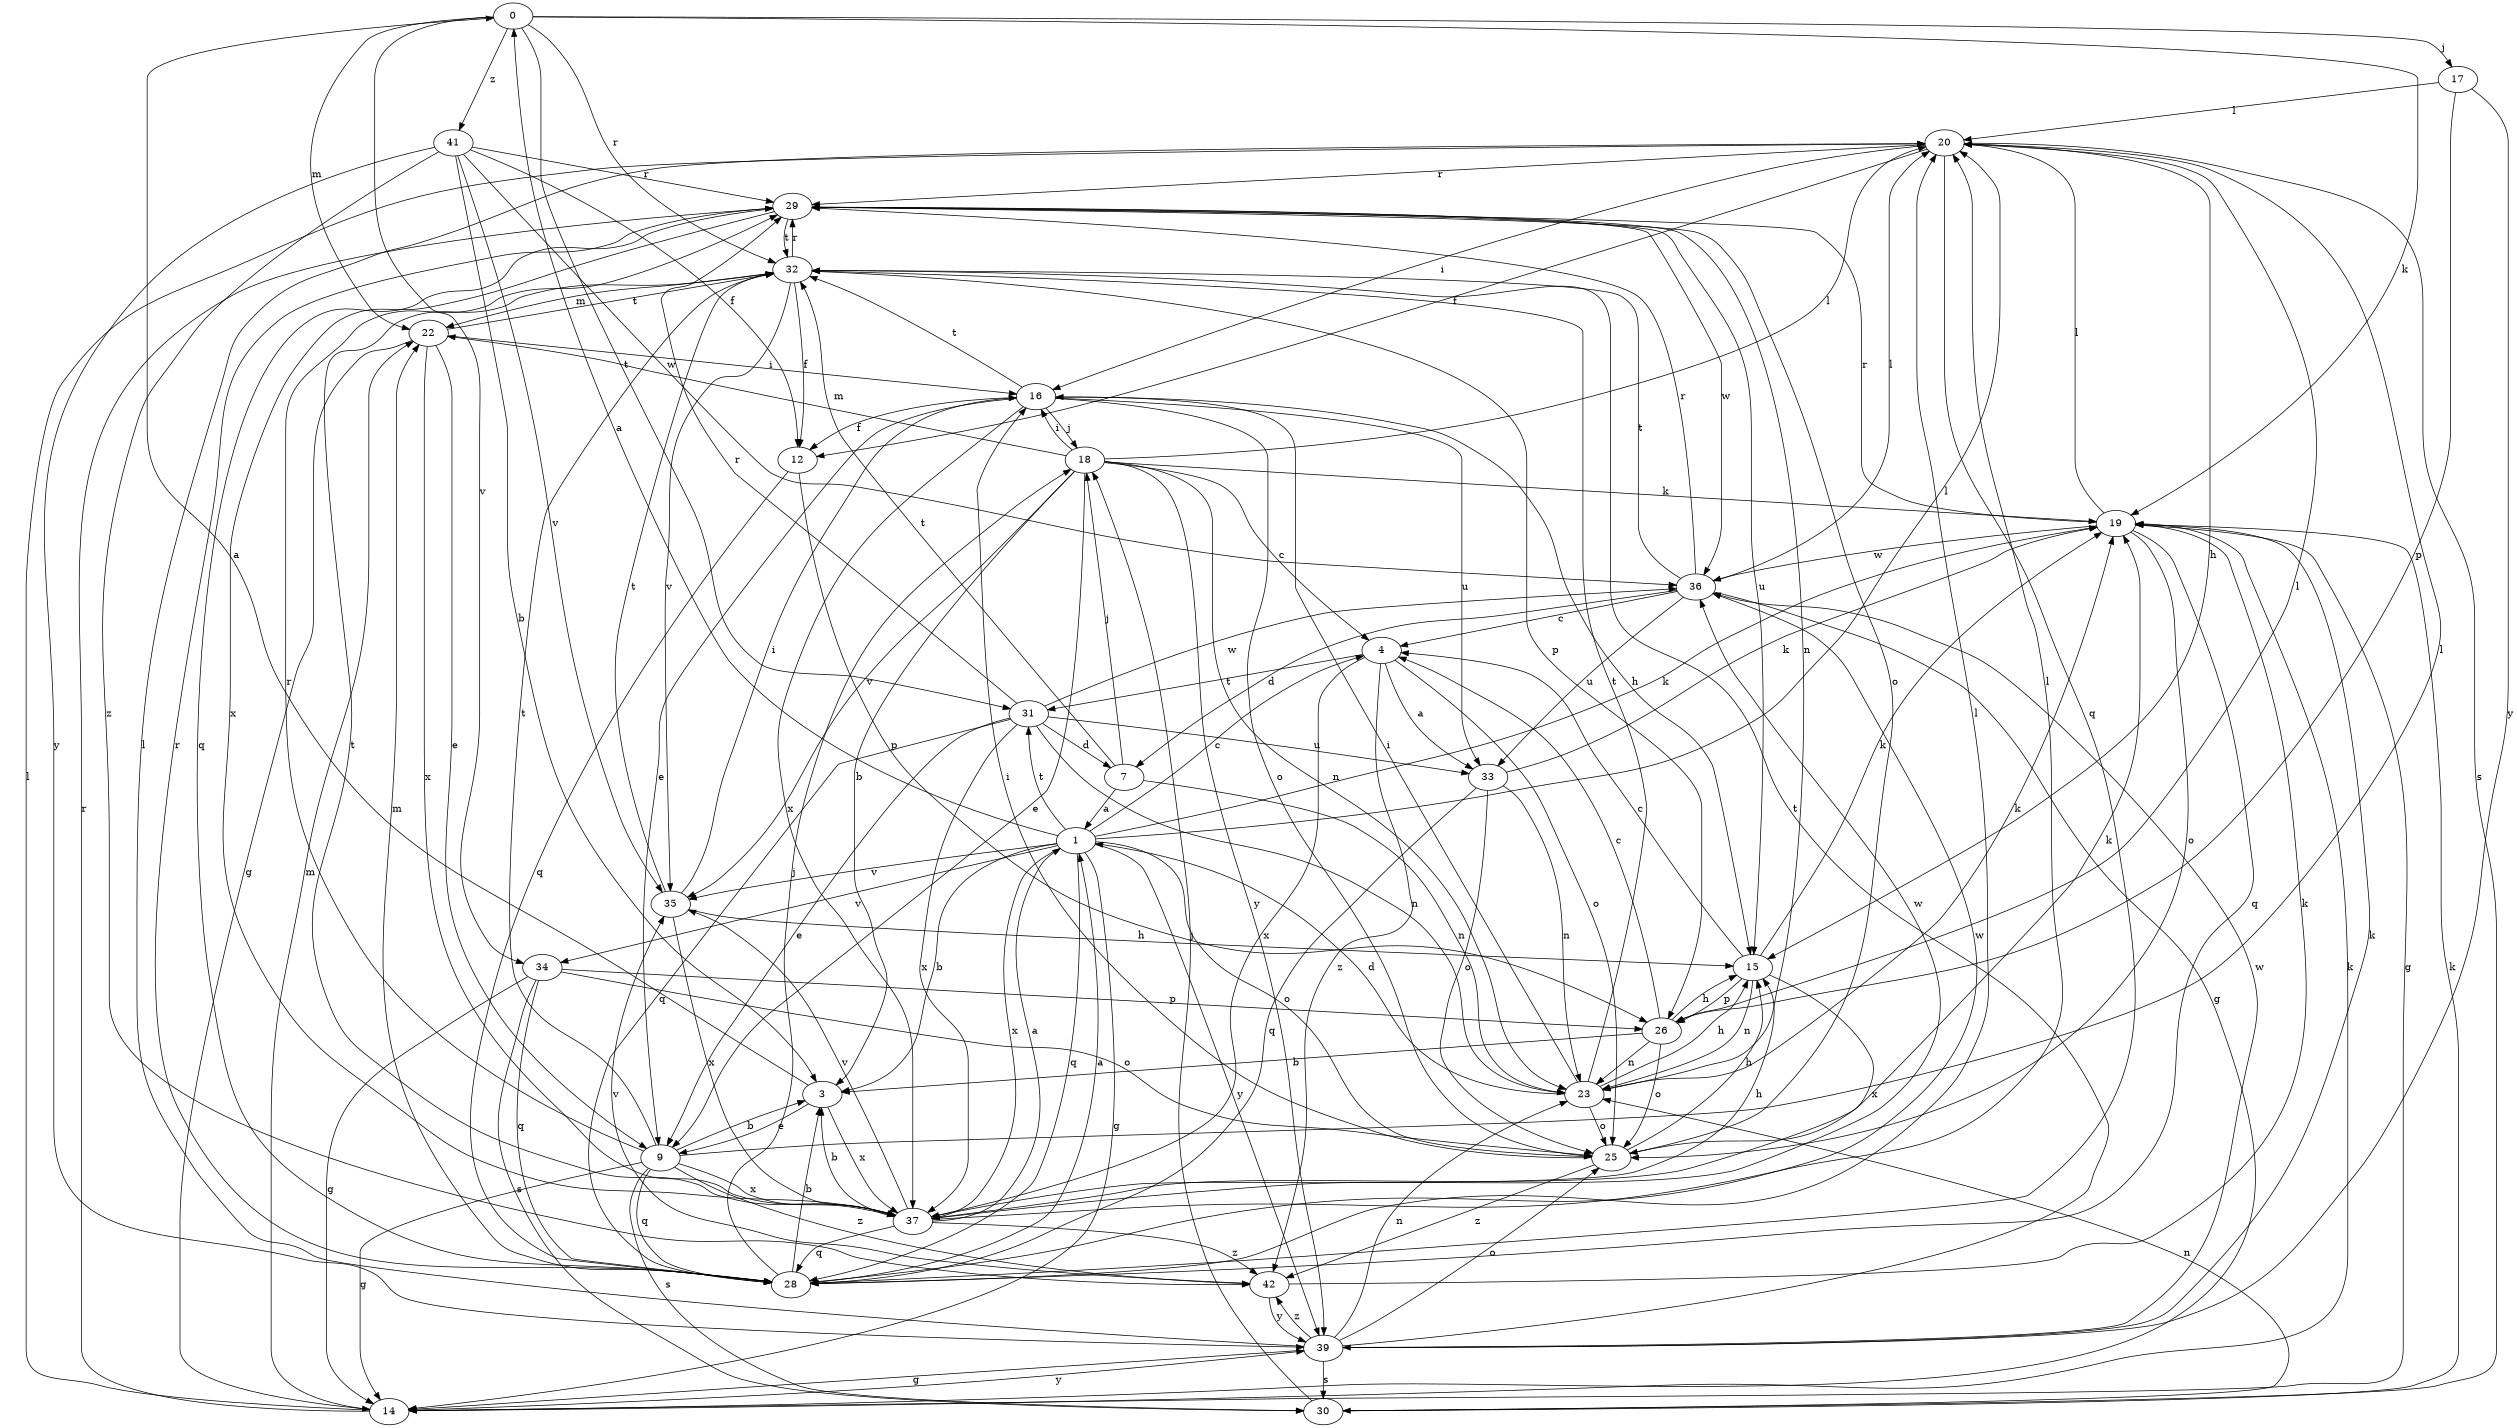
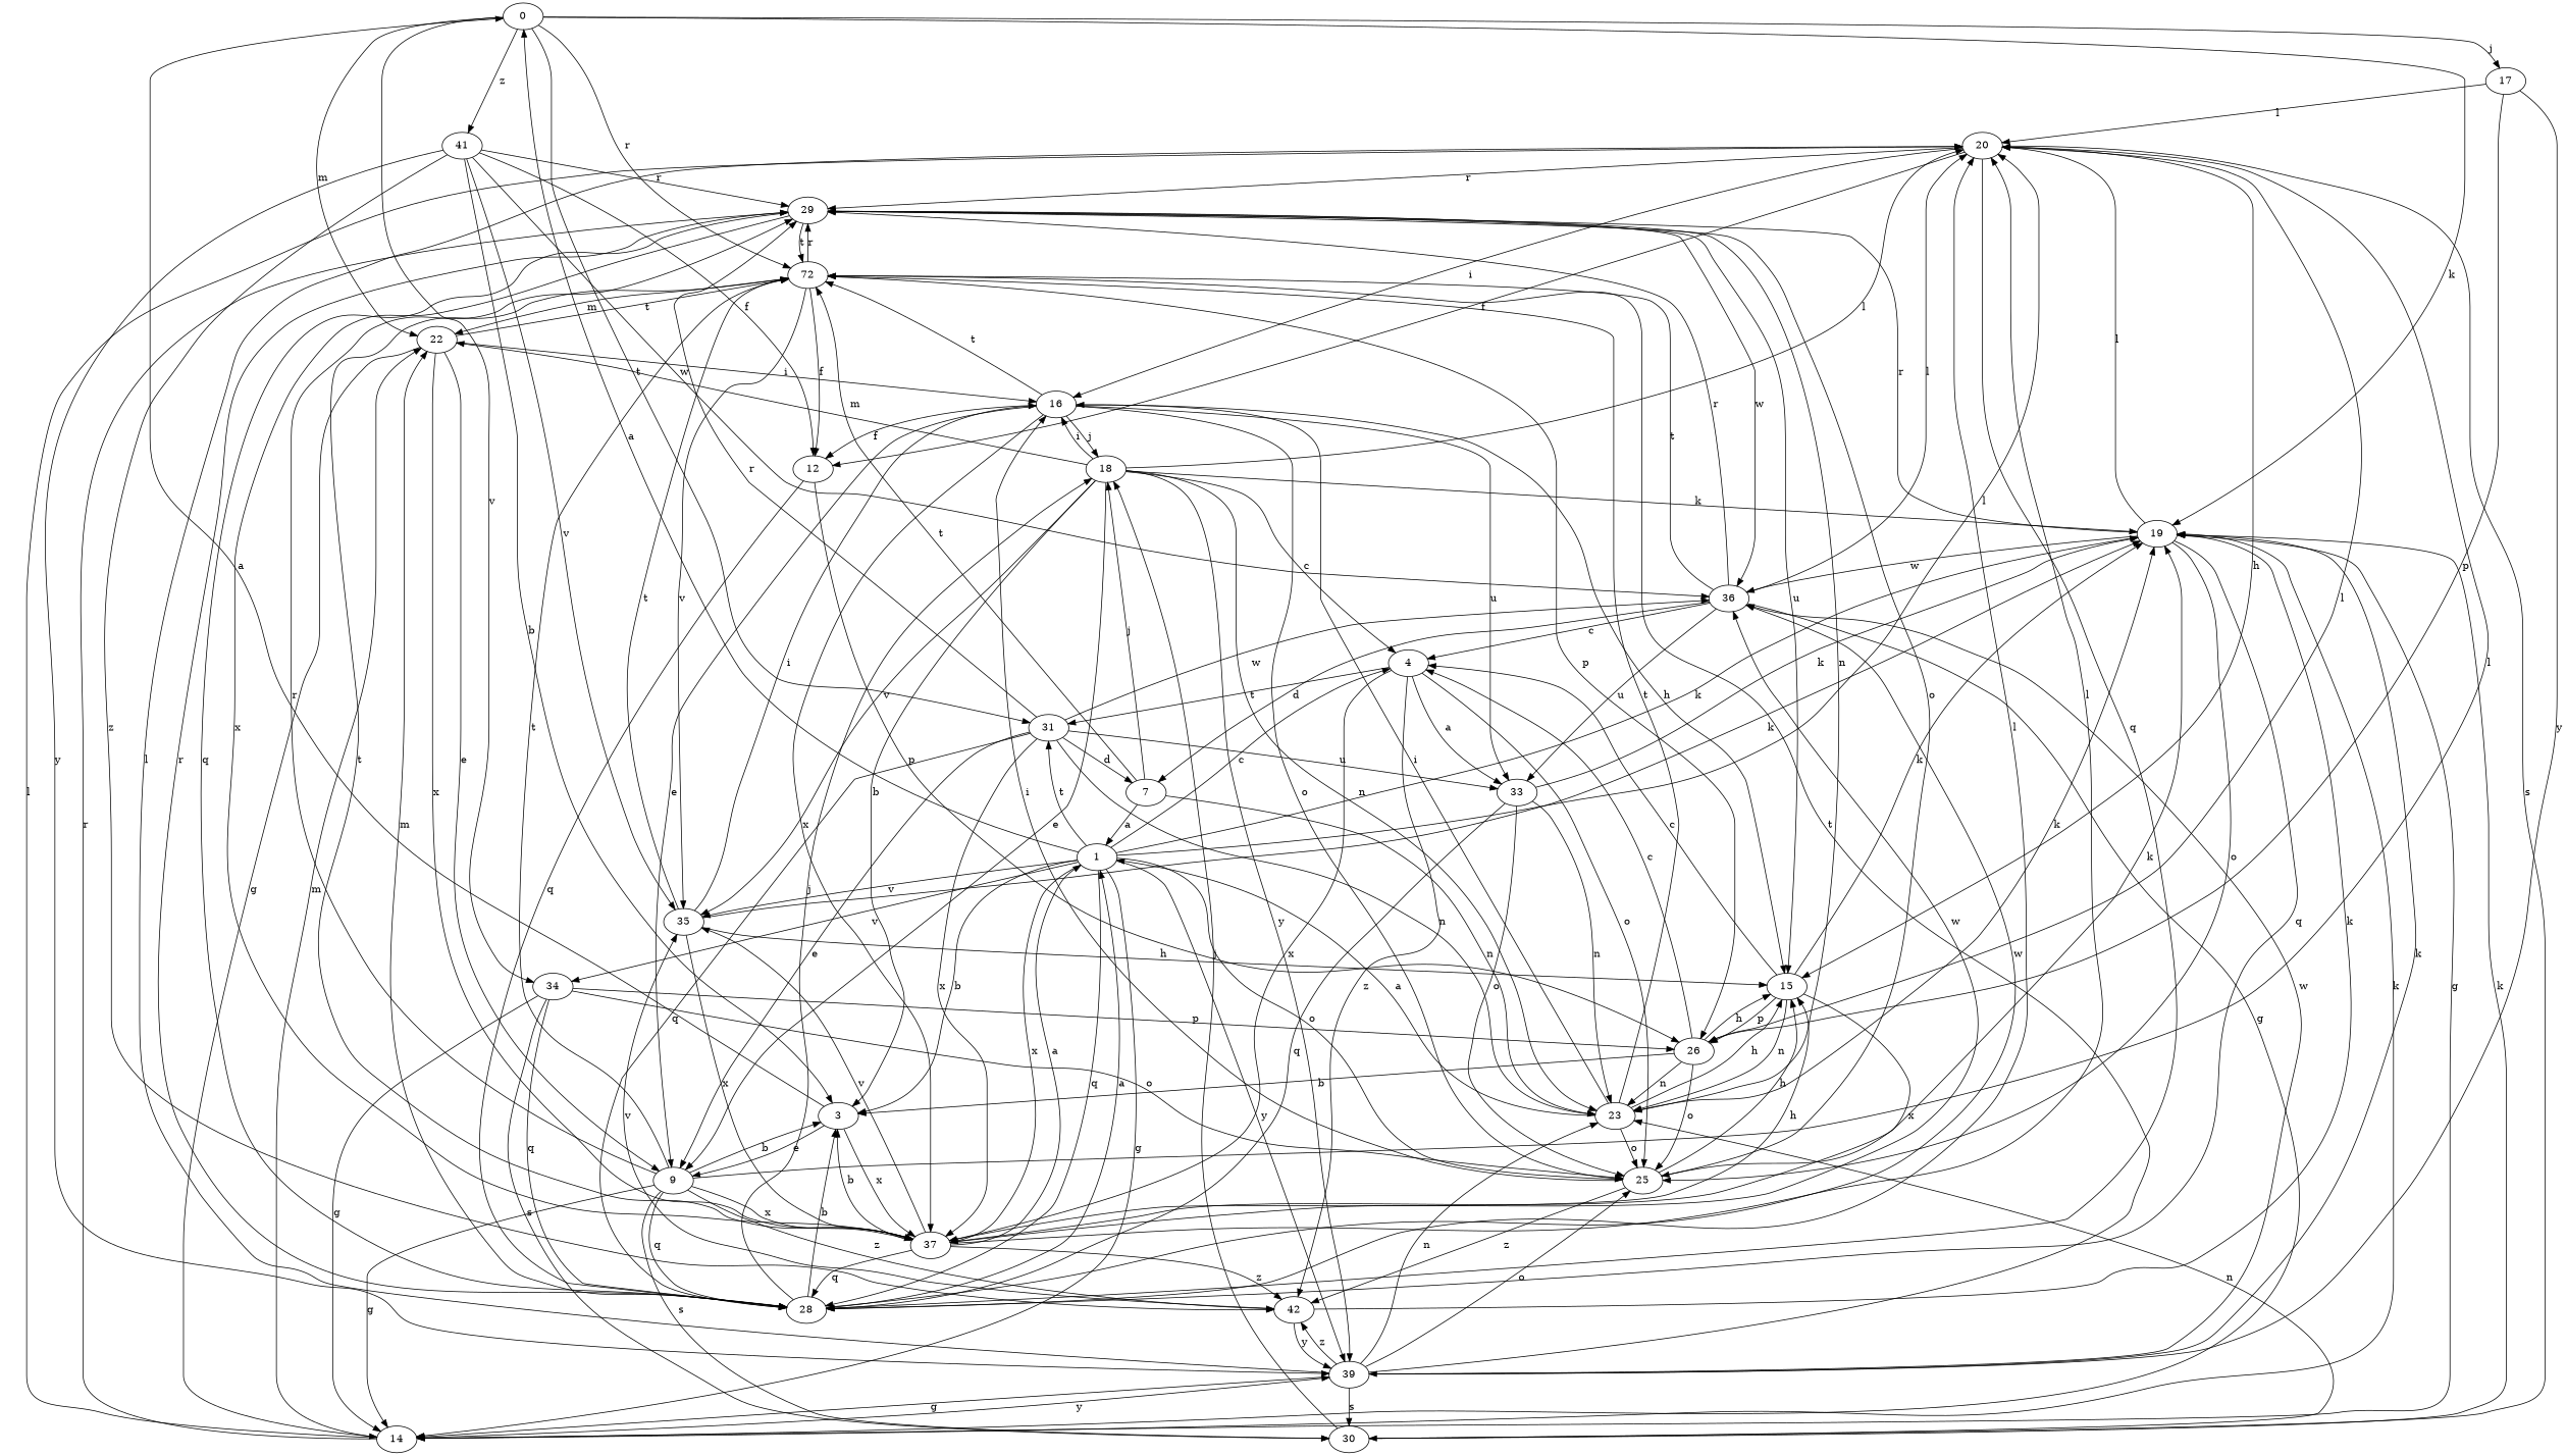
  strict digraph {
    0
    17
    19
    22
    31
    34
    41
-   32
+   32 [label=72]
    20
    39
    26
    29
    14
    25
    28
    36
    37
    9
    16
    23
    15
    33
    7
    30
    3
    35
    42
    12
    1
    4
    18
    0 -> 17 [label=j]
    0 -> 19 [label=k]
    0 -> 22 [label=m]
    0 -> 31 [label=t]
    0 -> 34 [label=v]
    0 -> 41 [label=z]
    0 -> 32 [label=r]
    17 -> 20 [label=l]
    17 -> 39 [label=y]
    17 -> 26 [label=p]
    19 -> 20 [label=l]
    19 -> 29 [label=r]
    19 -> 14 [label=g]
    19 -> 25 [label=o]
    19 -> 28 [label=q]
    19 -> 36 [label=w]
    22 -> 32 [label=t]
    22 -> 14 [label=g]
    22 -> 37 [label=x]
    22 -> 9 [label=e]
    22 -> 16 [label=i]
    31 -> 29 [label=r]
    31 -> 28 [label=q]
    31 -> 36 [label=w]
    31 -> 37 [label=x]
    31 -> 9 [label=e]
    31 -> 23 [label=n]
    31 -> 33 [label=u]
    31 -> 7 [label=d]
    34 -> 26 [label=p]
    34 -> 14 [label=g]
    34 -> 25 [label=o]
    34 -> 28 [label=q]
    34 -> 30 [label=s]
    41 -> 39 [label=y]
    41 -> 29 [label=r]
    41 -> 36 [label=w]
    41 -> 3 [label=b]
    41 -> 35 [label=v]
    41 -> 42 [label=z]
    41 -> 12 [label=f]
    32 -> 22 [label=m]
    32 -> 26 [label=p]
    32 -> 29 [label=r]
    32 -> 35 [label=v]
    32 -> 12 [label=f]
    20 -> 29 [label=r]
    20 -> 28 [label=q]
    20 -> 16 [label=i]
    20 -> 15 [label=h]
    20 -> 30 [label=s]
    20 -> 12 [label=f]
    39 -> 19 [label=k]
    39 -> 32 [label=t]
    39 -> 20 [label=l]
    39 -> 14 [label=g]
    39 -> 25 [label=o]
    39 -> 36 [label=w]
    39 -> 23 [label=n]
    39 -> 30 [label=s]
    39 -> 42 [label=z]
    26 -> 20 [label=l]
    26 -> 25 [label=o]
    26 -> 23 [label=n]
    26 -> 15 [label=h]
    26 -> 3 [label=b]
    26 -> 4 [label=c]
    29 -> 32 [label=t]
    29 -> 25 [label=o]
    29 -> 28 [label=q]
    29 -> 36 [label=w]
    29 -> 37 [label=x]
    29 -> 23 [label=n]
    29 -> 15 [label=u]
    14 -> 19 [label=k]
    14 -> 22 [label=m]
    14 -> 20 [label=l]
    14 -> 39 [label=y]
    14 -> 29 [label=r]
    25 -> 19 [label=k]
    25 -> 16 [label=i]
    25 -> 15 [label=h]
    25 -> 42 [label=z]
    28 -> 22 [label=m]
    28 -> 20 [label=l]
    28 -> 29 [label=r]
    28 -> 36 [label=w]
    28 -> 3 [label=b]
    28 -> 1 [label=a]
    28 -> 18 [label=j]
    36 -> 32 [label=t]
    36 -> 20 [label=l]
    36 -> 29 [label=r]
    36 -> 14 [label=g]
    36 -> 33 [label=u]
    36 -> 7 [label=d]
    36 -> 4 [label=c]
    37 -> 32 [label=t]
    37 -> 20 [label=l]
    37 -> 28 [label=q]
    37 -> 36 [label=w]
    37 -> 15 [label=h]
    37 -> 3 [label=b]
    37 -> 35 [label=v]
    37 -> 42 [label=z]
    37 -> 1 [label=a]
    9 -> 32 [label=t]
    9 -> 20 [label=l]
    9 -> 29 [label=r]
    9 -> 14 [label=g]
    9 -> 28 [label=q]
    9 -> 37 [label=x]
    9 -> 30 [label=s]
    9 -> 3 [label=b]
    9 -> 42 [label=z]
    16 -> 32 [label=t]
    16 -> 25 [label=o]
    16 -> 37 [label=x]
    16 -> 9 [label=e]
    16 -> 15 [label=h]
    16 -> 33 [label=u]
    16 -> 12 [label=f]
    16 -> 18 [label=j]
    23 -> 19 [label=k]
    23 -> 32 [label=t]
    23 -> 25 [label=o]
    23 -> 16 [label=i]
    23 -> 15 [label=h]
-   23 -> 1 [label=d]
+   23 -> 1 [label=a]
    15 -> 19 [label=k]
    15 -> 26 [label=p]
    15 -> 37 [label=x]
    15 -> 23 [label=n]
    15 -> 4 [label=c]
    33 -> 19 [label=k]
    33 -> 25 [label=o]
    33 -> 28 [label=q]
    33 -> 23 [label=n]
    7 -> 32 [label=t]
    7 -> 23 [label=n]
    7 -> 1 [label=a]
    7 -> 18 [label=j]
    30 -> 19 [label=k]
    30 -> 23 [label=n]
    30 -> 18 [label=j]
    3 -> 0 [label=a]
    3 -> 37 [label=x]
    3 -> 9 [label=e]
+   35 -> 19 [label=k]
    35 -> 32 [label=t]
    35 -> 37 [label=x]
    35 -> 16 [label=i]
    35 -> 15 [label=h]
    42 -> 19 [label=k]
    42 -> 39 [label=y]
    42 -> 35 [label=v]
    12 -> 26 [label=p]
    12 -> 28 [label=q]
    1 -> 0 [label=a]
    1 -> 19 [label=k]
    1 -> 31 [label=t]
    1 -> 34 [label=v]
    1 -> 20 [label=l]
    1 -> 39 [label=y]
    1 -> 14 [label=g]
    1 -> 25 [label=o]
    1 -> 28 [label=q]
    1 -> 37 [label=x]
    1 -> 3 [label=b]
    1 -> 35 [label=v]
    1 -> 4 [label=c]
    4 -> 31 [label=t]
    4 -> 25 [label=o]
    4 -> 37 [label=x]
    4 -> 33 [label=a]
    4 -> 42 [label=z]
    18 -> 19 [label=k]
    18 -> 22 [label=m]
    18 -> 20 [label=l]
    18 -> 39 [label=y]
    18 -> 9 [label=e]
    18 -> 16 [label=i]
    18 -> 23 [label=n]
    18 -> 3 [label=b]
    18 -> 35 [label=v]
    18 -> 4 [label=c]
  }
